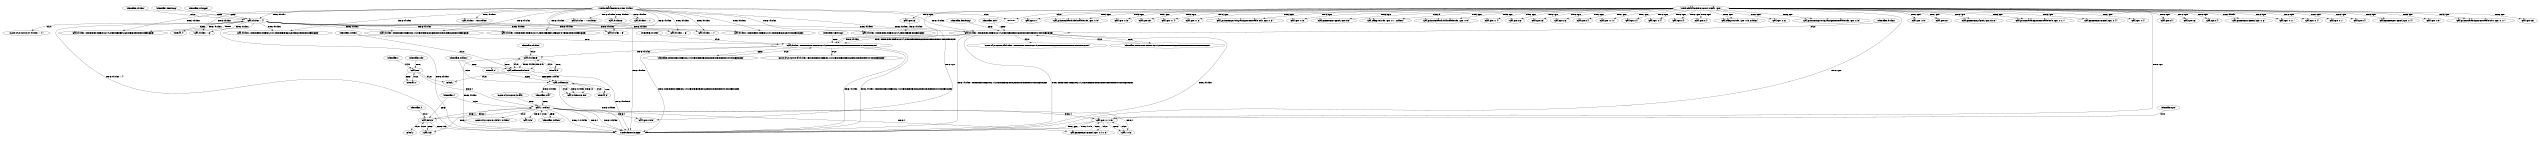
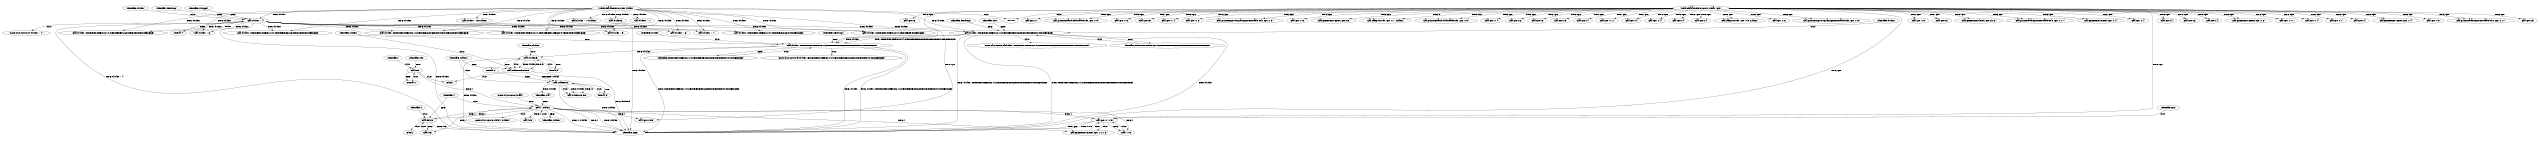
  digraph {
    n1 [label="(Call,tptr + i + 5)"]
    n2 [label="(Call,i + 5)"]
-   n3 [label="(MethodReturn,RET)"]
+   n3 [label="(Identifier,RET)"]
    n4 [label="(Call,EXTRACT_16BITS(tptr + i + 5))"]
    n5 [label="(MethodParameterIn,const u_char *tptr)"]
    n6 [label="(Call,tptr+5)"]
    n7 [label="(Call,tptr+5)"]
    n8 [label="(Call,tptr+4)"]
    n9 [label="(Call,tptr + 17)"]
    n10 [label="(Call,tptr+4)"]
    n11 [label="(Call,tptr + 4)"]
    n12 [label="(Call,tptr+4)"]
    n13 [label="(Call,tptr+4)"]
    n14 [label="(Call,safeputs(ndo, tptr + 5, sublen))"]
    n15 [label="(Call,tptr+i+5)"]
    n16 [label="(Call,tptr + 6)"]
    n17 [label="(Call,print_ets_priority_assignment_table(ndo, tptr + 5))"]
    n18 [label="(Call,tptr + 9)"]
    n19 [label="(Call,tptr+8)"]
    n20 [label="(Call,EXTRACT_24BITS(tptr+i+8))"]
    n21 [label="(Call,print_tsa_assignment_table(ndo, tptr + 17))"]
    n22 [label="(Call,EXTRACT_16BITS(tptr + 4))"]
    n23 [label="(Call,tptr + 4)"]
    n24 [label="(Call,tptr+3)"]
    n25 [label="(Call,tptr+4)"]
    n26 [label="(Call,tptr+6)"]
    n27 [label="(Call,tptr+4)"]
    n28 [label="(Call,EXTRACT_16BITS(tptr + 6))"]
    n29 [label="(Call,tptr + 17)"]
    n30 [label="(Call,tptr + 4)"]
    n31 [label="(Call,tptr + 7)"]
    n32 [label="(Call,tptr+4)"]
    n33 [label="(Call,EXTRACT_16BITS(tptr + 4))"]
    n34 [label="(Call,tptr + 9)"]
    n35 [label="(Call,print_tsa_assignment_table(ndo, tptr + 17))"]
    n36 [label="(Call,tptr+5)"]
    n37 [label="(Call,tptr+7)"]
    n38 [label="(Call,print_tc_bandwidth_table(ndo, tptr + 9))"]
    n39 [label="(Call,tptr + 5)"]
    n40 [label="(Call,tptr+5)"]
    n41 [label="(Call,tptr + 4)"]
    n42 [label="(Call,tptr + 5)"]
    n43 [label="(Call,print_ets_priority_assignment_table(ndo, tptr + 5))"]
    n44 [label="(Call,tptr + 5)"]
    n45 [label="(Call,EXTRACT_16BITS(tptr+5))"]
    n46 [label="(Call,safeputs(ndo, tptr + 7, sublen))"]
    n47 [label="(Call,print_tc_bandwidth_table(ndo, tptr + 9))"]
    n48 [label="(Call,tptr + 4)"]
    n49 [label="(Call,tptr+6)"]
    1000107
    n51 [label="(Call,i<sublen)"]
    n52 [label="(Call,i=i+3)"]
    n53 [label="(ControlStructure,while(i<sublen))"]
    n54 [label="(Call,i+5)"]
    n55 [label="(Identifier,sublen)"]
    n56 [label="(Call,i+3)"]
    n57 [label="(Block,)"]
    n58 [label="(Call,i=0)"]
    n59 [label="(Literal,0)"]
    n60 [label="(Block,)"]
    n61 [label="(Call,sublen%3)"]
    n62 [label="(Call,sublen%3!=0)"]
    n63 [label="(Literal,3)"]
    n64 [label="(Identifier,tval)"]
    n65 [label="(Call,sublen=tlv_len-5)"]
    n66 [label="(Call,tlv_len-5)"]
    n67 [label="(Literal,5)"]
    n68 [label="(Call,tlv_len<=LLDP_PRIVATE_8021_SUBTYPE_APPLICATION_PRIORITY_MIN_LENGTH)"]
    n69 [label="(ControlStructure,if(tlv_len<=LLDP_PRIVATE_8021_SUBTYPE_APPLICATION_PRIORITY_MIN_LENGTH))"]
    n70 [label="(Identifier,LLDP_PRIVATE_8021_SUBTYPE_APPLICATION_PRIORITY_MIN_LENGTH)"]
    n71 [label="(Call,tlv_len<LLDP_PRIVATE_8021_SUBTYPE_APPLICATION_PRIORITY_MIN_LENGTH)"]
    n72 [label="(ControlStructure,if(tlv_len<LLDP_PRIVATE_8021_SUBTYPE_APPLICATION_PRIORITY_MIN_LENGTH))"]
    n73 [label="(Identifier,LLDP_PRIVATE_8021_SUBTYPE_APPLICATION_PRIORITY_MIN_LENGTH)"]
    n74 [label="(Call,tlv_len < 4)"]
    n75 [label="(Call,tlv_len < 5)"]
    n76 [label="(Call,tlv_len < 7)"]
    n77 [label="(Call,tlv_len<LLDP_PRIVATE_8021_SUBTYPE_EVB_LENGTH)"]
    n78 [label="(ControlStructure,if (tlv_len < 4))"]
    n79 [label="(Call,tlv_len < 6)"]
    n80 [label="(Call,tlv_len<LLDP_PRIVATE_8021_SUBTYPE_CONGESTION_NOTIFICATION_LENGTH)"]
    n81 [label="(Call,tlv_len < 6)"]
    n82 [label="(Call,tlv_len<LLDP_PRIVATE_8021_SUBTYPE_ETS_CONFIGURATION_LENGTH)"]
    n83 [label="(Call,tlv_len<LLDP_PRIVATE_8021_SUBTYPE_ETS_RECOMMENDATION_LENGTH)"]
    n84 [label="(Literal,4)"]
    n85 [label="(Call,tlv_len<LLDP_PRIVATE_8021_SUBTYPE_CDCP_MIN_LENGTH)"]
    n86 [label="(Call,tlv_len<LLDP_PRIVATE_8021_SUBTYPE_PFC_CONFIGURATION_LENGTH)"]
    n87 [label="(MethodParameterIn,u_int tlv_len)"]
    n88 [label="(Call,tlv_len < 7+sublen)"]
    n89 [label="(Call,tlv_len-8)"]
    n90 [label="(Call,tlv_len < 7)"]
    n91 [label="(Call,tlv_len < 5+sublen)"]
    n92 [label="(Identifier,i)"]
    n93 [label="(Identifier,tptr)"]
    n94 [label="(Identifier,ndo)"]
    n95 [label="(Identifier,ndo)"]
    n96 [label="(ControlStructure,break;)"]
    n97 [label="(Identifier,tlv_len)"]
    n98 [label="(Identifier,sublen)"]
    n99 [label="(Identifier,i)"]
    n100 [label="(Identifier,sublen)"]
    n101 [label="(Literal,0)"]
    n102 [label="(Identifier,subtype)"]
    n103 [label="(Identifier,tlv_len)"]
    n104 [label="(Identifier,hexdump)"]
    n105 [label="(Identifier,i)"]
    n106 [label="(Identifier,tlv_len)"]
    n107 [label="(Identifier,hexdump)"]
    n108 [label="(Identifier,hexdump)"]
    n109 [label="(Identifier,tlv_len)"]
    n1 -> n2 [label="CFG: "]
    n1 -> n3 [label="DDG: tptr"]
    n1 -> n3 [label="DDG: i + 5"]
    n1 -> n4 [label="AST: "]
    n2 -> n1 [label="AST: "]
    n4 -> n1 [label="CFG: "]
    n5 -> n1 [label="DDG: tptr"]
    n5 -> n3 [label="DDG: tptr"]
    n5 -> n6 [label="DDG: tptr"]
    n5 -> n7 [label="DDG: tptr"]
    n5 -> n8 [label="DDG: tptr"]
    n5 -> n9 [label="DDG: tptr"]
    n5 -> n10 [label="DDG: tptr"]
    n5 -> n11 [label="DDG: tptr"]
    n5 -> n12 [label="DDG: tptr"]
    n5 -> n13 [label="DDG: tptr"]
    n5 -> n14 [label="DDG: tptr"]
    n5 -> n15 [label="DDG: tptr"]
    n5 -> n16 [label="DDG: tptr"]
    n5 -> n17 [label="DDG: tptr"]
    n5 -> n18 [label="DDG: tptr"]
    n5 -> n19 [label="DDG: tptr"]
    n5 -> n20 [label="DDG: tptr"]
    n5 -> n21 [label="DDG: tptr"]
    n5 -> n22 [label="DDG: tptr"]
    n5 -> n23 [label="DDG: tptr"]
    n5 -> n24 [label="DDG: tptr"]
    n5 -> n25 [label="DDG: tptr"]
    n5 -> n26 [label="DDG: tptr"]
    n5 -> n27 [label="DDG: tptr"]
-   n5 -> n28 [label="DDG: tlv_tlv"]
+   n5 -> n28 [label="DDG: tptr"]
    n5 -> n29 [label="DDG: tptr"]
    n5 -> n30 [label="DDG: tptr"]
    n5 -> n31 [label="DDG: tptr"]
    n5 -> n32 [label="DDG: tptr"]
    n5 -> n33 [label="DDG: tptr"]
    n5 -> n34 [label="DDG: tptr"]
    n5 -> n35 [label="DDG: tptr"]
    n5 -> n36 [label="DDG: tptr"]
    n5 -> n37 [label="DDG: tptr"]
    n5 -> n38 [label="DDG: tptr"]
    n5 -> n39 [label="DDG: tptr"]
    n5 -> n40 [label="DDG: tptr"]
    n5 -> n41 [label="DDG: tptr"]
    n5 -> n42 [label="DDG: tptr"]
    n5 -> n43 [label="DDG: tptr"]
    n5 -> n44 [label="DDG: tptr"]
    n5 -> n45 [label="DDG: 5"]
-   n5 -> n46 [label="DDG: tptr"]
+   n5 -> n46 [label="DDG: i+3"]
    n5 -> n47 [label="DDG: tptr"]
    n5 -> n48 [label="DDG: tptr"]
    n5 -> n49 [label="DDG: tptr"]
    n5 -> 1000107 [label="AST: "]
    n51 -> n1 [label="DDG: i"]
    n51 -> n2 [label="DDG: i"]
    n51 -> n3 [label="DDG: sublen"]
    n51 -> n3 [label="DDG: i<sublen"]
    n51 -> n3 [label="DDG: i"]
    n51 -> n4 [label="DDG: i"]
    n51 -> n15 [label="DDG: i"]
    n51 -> n52 [label="DDG: i"]
    n51 -> n53 [label="AST: "]
    n51 -> n54 [label="DDG: i"]
    n51 -> n55 [label="CFG: "]
    n51 -> n56 [label="DDG: i"]
    n52 -> n3 [label="DDG: i+3"]
    n52 -> n51 [label="DDG: i"]
    n52 -> n56 [label="CFG: "]
    n52 -> n57 [label="AST: "]
    n55 -> n51 [label="AST: "]
    n56 -> n52 [label="AST: "]
    n58 -> n51 [label="DDG: i"]
    n58 -> n59 [label="CFG: "]
    n58 -> n60 [label="AST: "]
    n59 -> n58 [label="AST: "]
    n61 -> n3 [label="DDG: sublen"]
    n61 -> n62 [label="AST: "]
    n61 -> n62 [label="DDG: sublen"]
    n61 -> n62 [label="DDG: 3"]
    n61 -> n63 [label="CFG: "]
    n61 -> n64 [label="DDG: sublen"]
    n63 -> n61 [label="AST: "]
    n64 -> n51 [label="CFG: "]
    n65 -> n3 [label="DDG: tlv_len-5"]
    n65 -> n60 [label="AST: "]
    n65 -> n61 [label="LENGTH: sublen"]
    n65 -> n66 [label="CFG: "]
    n66 -> n3 [label="DDG: tlv_len"]
    n66 -> n65 [label="AST: "]
    n66 -> n65 [label="DDG: tlv_len"]
    n66 -> n65 [label="DDG: 5"]
    n66 -> n67 [label="CFG: "]
    n67 -> n66 [label="AST: "]
    n68 -> n3 [label="DDG: LLDP_PRIVATE_8021_SUBTYPE_APPLICATION_PRIORITY_MIN_LENGTH"]
    n68 -> n3 [label="DDG: tlv_len"]
    n68 -> n3 [label="DDG: tlv_len<=LLDP_PRIVATE_8021_SUBTYPE_APPLICATION_PRIORITY_MIN_LENGTH"]
    n68 -> n66 [label="DDG: tlv_len"]
    n68 -> n69 [label="AST: "]
    n68 -> n70 [label="CFG: "]
    n70 -> n68 [label="AST: "]
    n71 -> n3 [label="DDG: tlv_len<LLDP_PRIVATE_8021_SUBTYPE_APPLICATION_PRIORITY_MIN_LENGTH"]
    n71 -> n3 [label="DDG: LLDP_PRIVATE_8021_SUBTYPE_APPLICATION_PRIORITY_MIN_LENGTH"]
    n71 -> n3 [label="DDG: tlv_len"]
    n71 -> n68 [label="DDG: tlv_len"]
    n71 -> n68 [label="DDG: LLDP_PRIVATE_8021_SUBTYPE_APPLICATION_PRIORITY_MIN_LENGTH"]
    n71 -> n72 [label="AST: "]
    n71 -> n73 [label="CFG: "]
    n73 -> n71 [label="AST: "]
    n74 -> n3 [label="DDG: tlv_len < 4"]
    n74 -> n3 [label="DDG: tlv_len"]
    n74 -> n71 [label="DDG: tlv_len"]
    n74 -> n75 [label="DDG: tlv_len"]
    n74 -> n76 [label="DDG: tlv_len"]
-   n24 -> n77 [label="DDG: tlv_len"]
+   n74 -> n77 [label="DDG: tlv_len"]
    n74 -> n78 [label="AST: "]
    n74 -> n79 [label="DDG: tlv_len"]
    n74 -> n80 [label="DDG: tlv_len"]
    n74 -> n81 [label="DDG: tlv_len"]
    n74 -> n82 [label="DDG: tlv_len"]
    n74 -> n83 [label="DDG: tlv_len"]
    n74 -> n84 [label="CFG: "]
    n74 -> n85 [label="DDG: tlv_len"]
    n74 -> n86 [label="DDG: tlv_len"]
    n84 -> n74 [label="LLDP: "]
    n87 -> n3 [label="DDG: tlv_len"]
    n87 -> 1000107 [label="AST: "]
    n87 -> n68 [label="DDG: tlv_len"]
    n87 -> n71 [label="DDG: tlv_len"]
    n87 -> n74 [label="DDG: tlv_tlv"]
    n87 -> n75 [label="DDG: tlv_len"]
    n87 -> n76 [label="DDG: tlv_len"]
    n87 -> n77 [label="DDG: tlv_len"]
    n87 -> n79 [label="DDG: tlv_len"]
    n87 -> n80 [label="DDG: tlv_len"]
    n87 -> n81 [label="DDG: tlv_len"]
    n87 -> n82 [label="DDG: tlv_len"]
    n87 -> n83 [label="DDG: tlv_len"]
    n87 -> n85 [label="DDG: tlv_len"]
    n87 -> n86 [label="DDG: tlv_len"]
    n87 -> n88 [label="DDG: tlv_len"]
    n87 -> n89 [label="DDG: tlv_len"]
    n87 -> n90 [label="DDG: tlv_len"]
    n87 -> n91 [label="DDG: tlv_len"]
    n92 -> n51 [label="AST: "]
    n92 -> n52 [label="CFG: "]
    n93 -> n1 [label="AST: "]
    n94 -> n58 [label="CFG: "]
    n95 -> n71 [label="CFG: "]
    n96 -> n51 [label="CFG: "]
    n97 -> n71 [label="AST: "]
    n98 -> n61 [label="AST: "]
    n98 -> n65 [label="CFG: "]
    n99 -> n58 [label="AST: "]
    n100 -> n65 [label="AST: "]
    n100 -> n68 [label="CFG: "]
    n101 -> n61 [label="CFG: "]
    n102 -> n74 [label="CFG: "]
    n103 -> n66 [label="AST: "]
    n104 -> n71 [label="CFG: "]
    n105 -> n52 [label="AST: "]
    n106 -> n74 [label="AST: "]
    n107 -> n68 [label="CFG: "]
    n108 -> n74 [label="CFG: "]
    n109 -> n68 [label="AST: "]
  }
